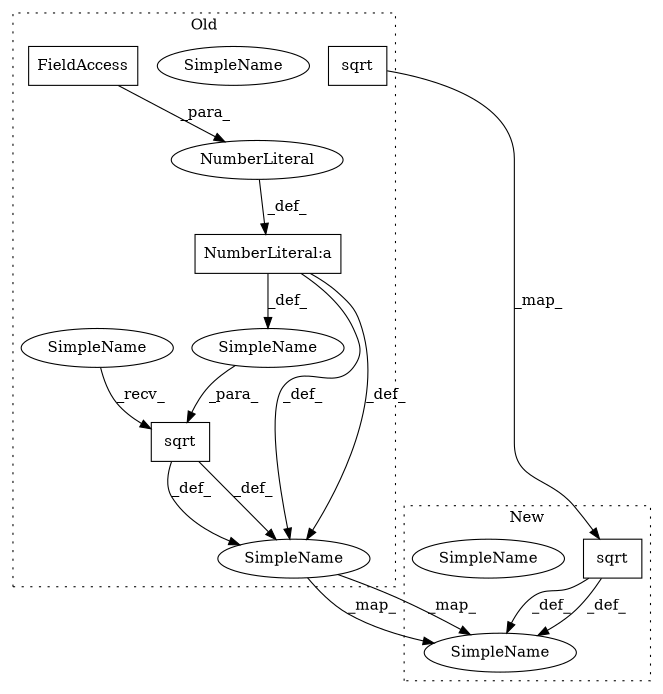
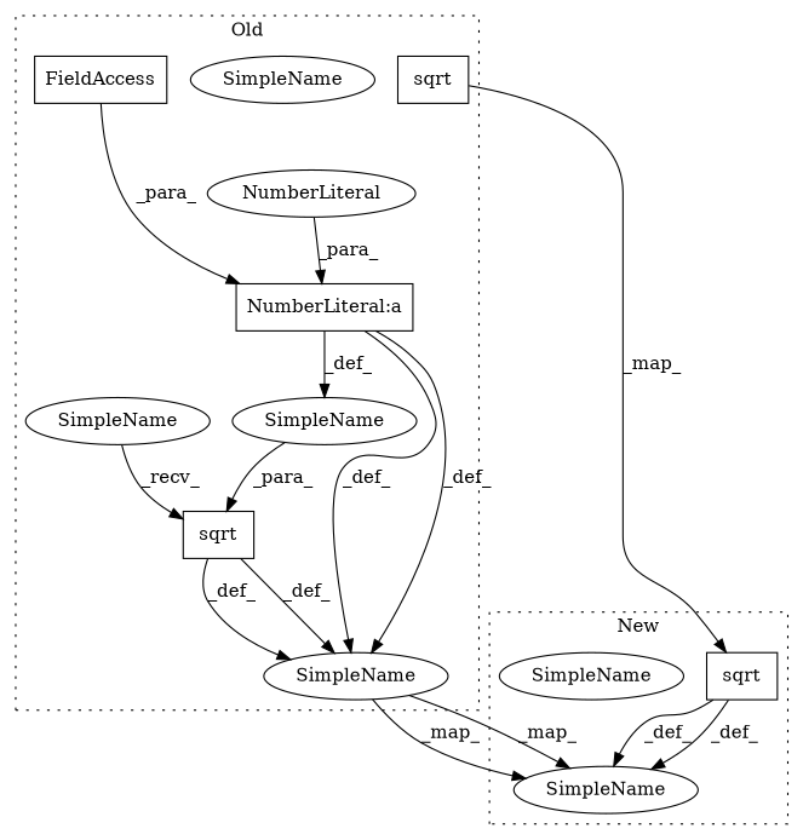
  digraph {
    node [a=42 l=3 s=3152 shape=ellipse]
    n1 [a=32 l="5,1" label=sqrt s="2913,2948" shape=box]
    n2 [a=32 l="5,1" label=sqrt s="2680,2715" shape=box]
    n3 [label=SimpleName l="" s=""]
    n4 [label=SimpleName]
    n5 [label=SimpleName]
    n6 [a=27 label="NumberLiteral:a" s=2688 shape=box]
    n7 [a=22 l=24 label=FieldAccess s=2691 shape=box]
    n8 [a=34 label=NumberLiteral s=2685]
    n9 [l=10 label=SimpleName s=2669]
    n10 [a=32 l="5,1" label=sqrt s="2638,2667" shape=box]
    n11 [label=SimpleName s=3172]
    n12 [label=SimpleName s=3172]
    subgraph cluster_1 {
      label=Old
      style=dotted
      n1
      n2
      n3
      n4
      n5
      n6
      n7
      n8
      n9
    }
    subgraph cluster_2 {
      label=New
      style=dotted
      n10
      n11
      n12
    }
    n1 -> n10 [label=_map_]
    n2 -> n5 [label=_def_]
    n2 -> n5 [label=_def_]
    n3 -> n2 [label=_para_]
    n5 -> n12 [label=_map_]
    n5 -> n12 [label=_map_]
    n6 -> n3 [label=_def_]
    n6 -> n5 [label=_def_]
    n6 -> n5 [label=_def_]
-   n7 -> n8 [label=_para_]
-   n8 -> n6 [label=_def_]
+   n7 -> n6 [label=_para_]
+   n8 -> n6 [label=_para_]
    n9 -> n2 [label=_recv_]
    n10 -> n12 [label=_def_]
    n10 -> n12 [label=_def_]
  }
